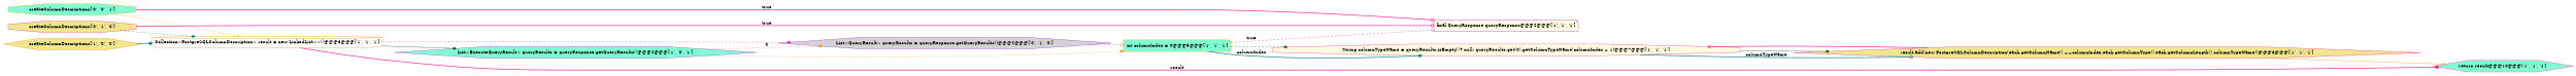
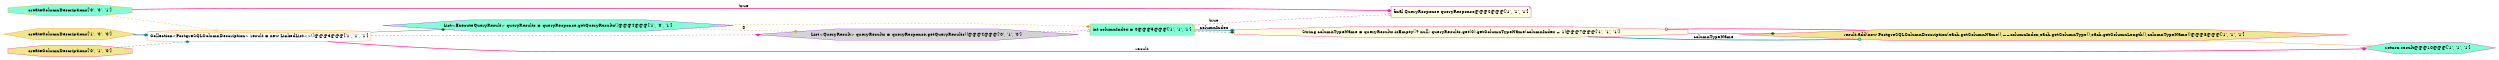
  digraph {
    rankdir=LR
    node [color=darkorange fillcolor=aquamarine shape=hexagon style=filled]
    edge [arrowhead=diamond color=deeppink style=dashed]
    n1 [fillcolor=white label="Collection<PostgreSQLColumnDescription> result = new LinkedList<>()@@@3@@@['1', '1', '1']" shape=cylinder]
    n2 [color=purple label="List<ExecuteQueryResult> queryResults = queryResponse.getQueryResults()@@@4@@@['1', '0', '1']"]
    n3 [color=purple fillcolor=lightgrey label="List<QueryResult> queryResults = queryResponse.getQueryResults()@@@4@@@['0', '1', '0']"]
    n4 [color=deeppink label="return result@@@10@@@['1', '1', '1']"]
    n5 [label="int columnIndex = 0@@@5@@@['1', '1', '1']" shape=note]
    n6 [color=deeppink fillcolor=lightyellow label="String columnTypeName = queryResults.isEmpty()? null: queryResults.get(0).getColumnTypeName(columnIndex + 1)@@@7@@@['1', '1', '1']" shape=octagon]
    n7 [color=purple fillcolor=lightyellow label="final QueryResponse queryResponse@@@2@@@['1', '1', '1']" shape=note]
    n8 [color=deeppink fillcolor=khaki label="result.add(new PostgreSQLColumnDescription(each.getColumnName(),++columnIndex,each.getColumnType(),each.getColumnLength(),columnTypeName))@@@8@@@['1', '1', '1']"]
    n9 [fillcolor=khaki label="createColumnDescriptions['1', '0', '0']"]
    n10 [color=deeppink fillcolor=khaki label="createColumnDescriptions['0', '1', '0']" shape=octagon]
    n11 [label="createColumnDescriptions['0', '0', '1']" shape=octagon]
    n1 -> n2 [color=darkgreen style=solid]
    n1 -> n3
    n1 -> n4 [label=result style=bold]
    n2 -> n3 [color=darkorange label=0]
    n2 -> n5 [color=darkorange]
    n3 -> n5 [arrowhead=odot]
    n5 -> n6 [color=teal label=columnIndex style=bold]
    n5 -> n6 [color=darkgreen]
    n5 -> n7 [arrowhead=odot label=true]
    n6 -> n8 [color=darkgreen style=solid]
    n6 -> n8 [arrowhead=odot color=teal label=columnTypeName style=bold]
    n8 -> n4 [arrowhead=odot color=darkorange style=solid]
    n8 -> n6 [arrowhead=odot style=bold]
    n9 -> n1 [color=teal style=bold]
    n10 -> n1 [color=teal]
-   n10 -> n7 [arrowhead=odot label=true style=bold]
    n11 -> n1 [arrowhead=odot color=darkorange]
-   n11 -> n7 [arrowhead=odot label=true style=bold]
+   n11 -> n7 [label=true style=bold]
  }
